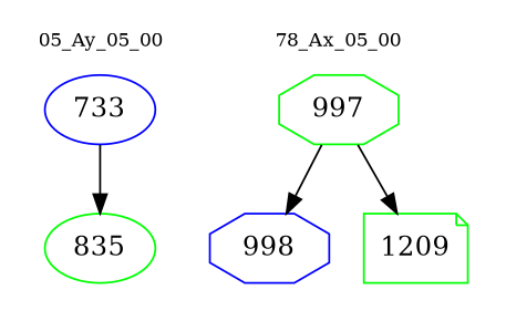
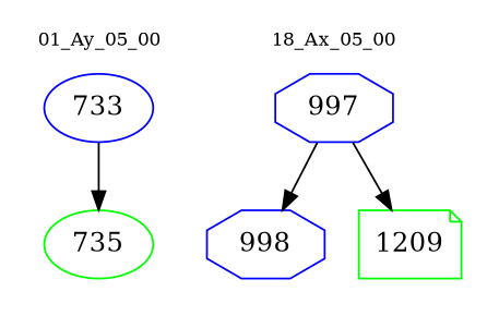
  digraph {
    node [color=blue shape=ellipse]
    edge [color=black]
    n1 [label=733]
-   n2 [color=green label=835]
-   n3 [color=green label=997 shape=octagon]
+   n2 [color=green label=735]
+   n3 [label=997 shape=octagon]
    n4 [label=998 shape=octagon]
    n5 [color=green label=1209 shape=note]
    subgraph cluster_1 {
      color=white
      fontsize=10
-     label="05_Ay_05_00"
+     label="01_Ay_05_00"
      n1
      n2
    }
    subgraph cluster_2 {
      color=white
      fontsize=10
-     label="78_Ax_05_00"
+     label="18_Ax_05_00"
      n3
      n4
      n5
    }
    n1 -> n2
    n3 -> n4
    n3 -> n5
  }
